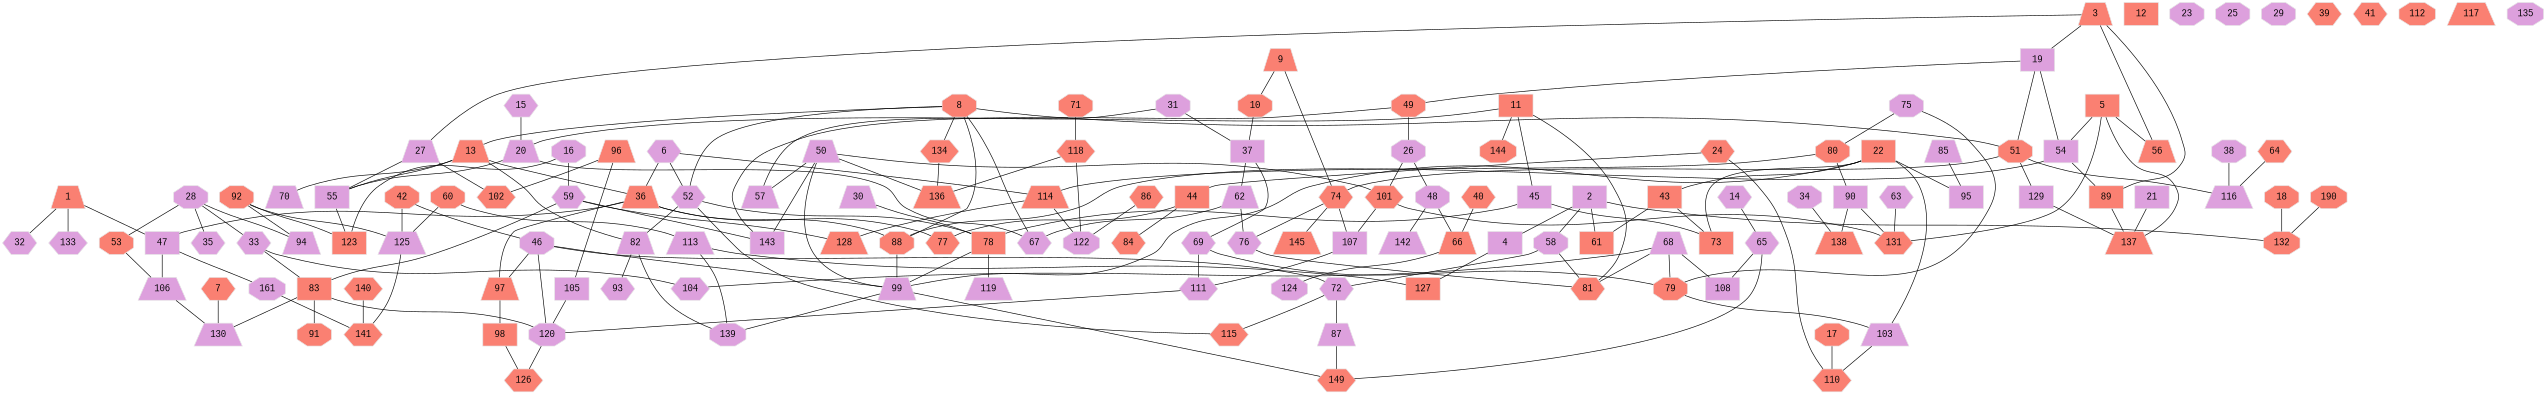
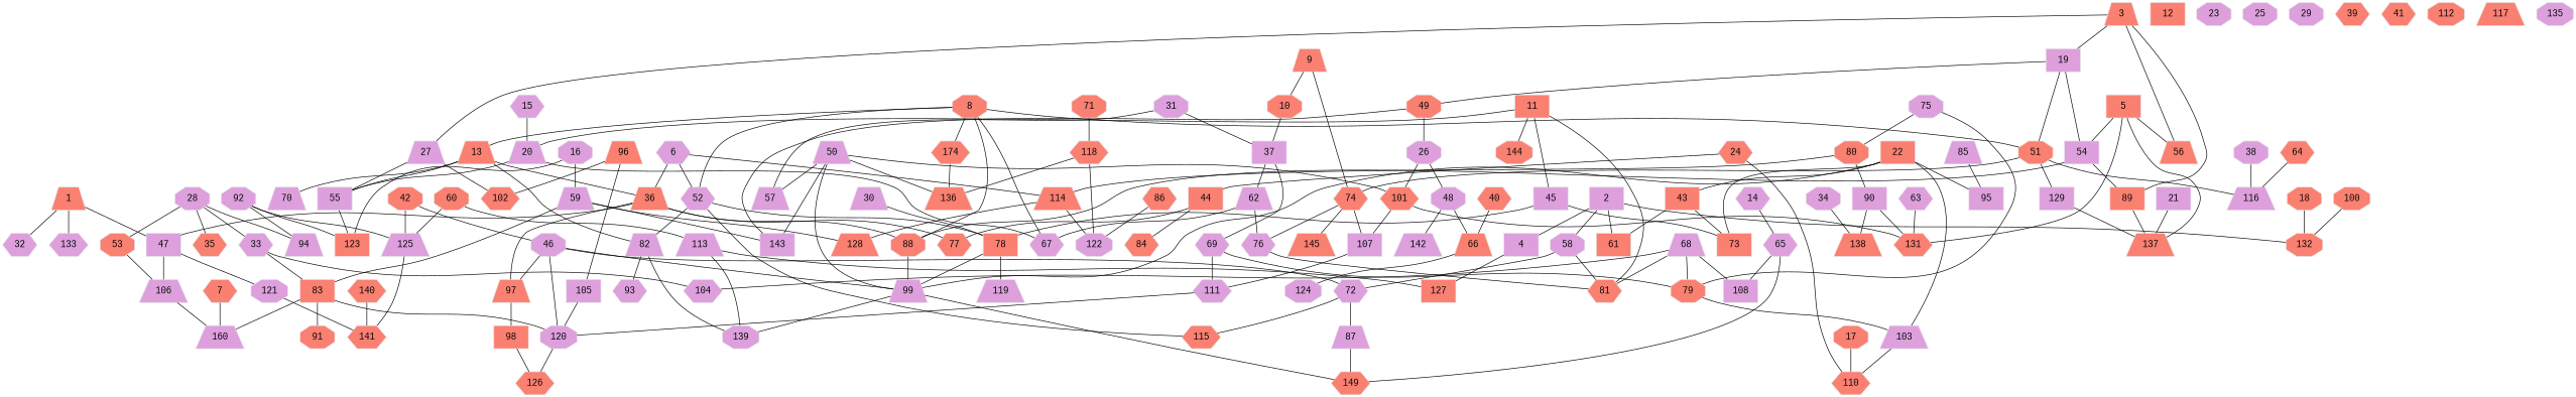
  graph {
    fontname="Liberation Mono"
    node [color=gray90 fillcolor=plum fontname="Liberation Mono" shape=hexagon style=filled]
    edge [fontname="Liberation Mono"]
    1 [fillcolor=salmon shape=trapezium]
    32
    47 [shape=box]
    133
    106 [shape=trapezium]
-   121 [shape=octagon label=161]
+   121 [shape=octagon]
    2 [shape=box]
    4 [shape=box]
    58 [shape=octagon]
    61 [fillcolor=salmon shape=box]
    132 [fillcolor=salmon shape=octagon]
    127 [fillcolor=salmon shape=box]
    81 [fillcolor=salmon]
    72
    3 [fillcolor=salmon shape=trapezium]
    19 [shape=box]
    27 [shape=trapezium]
    56 [fillcolor=salmon shape=trapezium]
    89 [fillcolor=salmon shape=box]
    54 [shape=box]
    51 [fillcolor=salmon shape=octagon]
    49 [fillcolor=salmon shape=octagon]
    55 [shape=box]
    102 [fillcolor=salmon]
    137 [fillcolor=salmon shape=trapezium]
    5 [fillcolor=salmon shape=box]
    131 [fillcolor=salmon]
    88 [fillcolor=salmon shape=octagon]
    36 [fillcolor=salmon shape=trapezium]
    6
    52
    114 [fillcolor=salmon shape=trapezium]
    77 [fillcolor=salmon]
    97 [fillcolor=salmon shape=trapezium]
    82 [shape=trapezium]
    78 [fillcolor=salmon shape=box]
    115 [fillcolor=salmon]
    128 [fillcolor=salmon shape=trapezium]
    122 [shape=octagon]
    7 [fillcolor=salmon]
-   130 [shape=trapezium]
+   130 [shape=trapezium label=160]
    8 [fillcolor=salmon shape=octagon]
    13 [fillcolor=salmon shape=trapezium]
    67
-   134 [fillcolor=salmon]
+   134 [fillcolor=salmon label=174]
    70 [shape=trapezium]
    74 [fillcolor=salmon]
    116 [shape=trapezium]
    129 [shape=box]
    99 [shape=trapezium]
    136 [fillcolor=salmon shape=trapezium]
    9 [fillcolor=salmon shape=trapezium]
    10 [fillcolor=salmon shape=octagon]
    37 [shape=box]
    76
    107 [shape=box]
    145 [fillcolor=salmon shape=trapezium]
    62 [shape=trapezium]
    69
    11 [fillcolor=salmon shape=box]
    20 [shape=trapezium]
    45 [shape=box]
    144 [fillcolor=salmon shape=octagon]
    73 [fillcolor=salmon shape=box]
    12 [fillcolor=salmon shape=box]
    123 [fillcolor=salmon shape=box]
    93
    139 [shape=octagon]
    14
    65
    108 [shape=box]
    n72 [fillcolor=salmon label=149]
    15
    16 [shape=octagon]
-   59
+   59 [shape=trapezium]
    83 [fillcolor=salmon shape=box]
    143 [shape=box]
    17 [fillcolor=salmon shape=octagon]
    110 [fillcolor=salmon]
    18 [fillcolor=salmon shape=octagon]
    26 [shape=octagon]
    21 [shape=box]
    22 [fillcolor=salmon shape=box]
    43 [fillcolor=salmon shape=box]
    95 [shape=box]
    103 [shape=trapezium]
    23 [shape=octagon]
    24 [fillcolor=salmon]
    44 [fillcolor=salmon shape=box]
    84 [fillcolor=salmon]
    25 [shape=octagon]
    48 [shape=octagon]
    101 [fillcolor=salmon]
    66 [fillcolor=salmon shape=trapezium]
    142 [shape=trapezium]
    28 [shape=octagon]
    33
-   35
+   35 [fillcolor=salmon]
    53 [fillcolor=salmon shape=octagon]
    94 [shape=trapezium]
    104
    29 [shape=octagon]
    30 [shape=trapezium]
    119 [shape=trapezium]
    31 [shape=octagon]
    57 [shape=trapezium]
    120 [shape=octagon]
    91 [fillcolor=salmon shape=octagon]
    34 [shape=octagon]
    138 [fillcolor=salmon shape=trapezium]
    98 [fillcolor=salmon shape=box]
    79 [fillcolor=salmon shape=octagon]
    111
    38 [shape=octagon]
    39 [fillcolor=salmon]
    40 [fillcolor=salmon]
    124 [shape=octagon]
    41 [fillcolor=salmon]
    42 [fillcolor=salmon shape=octagon]
    46 [shape=octagon]
    125 [shape=trapezium]
    141 [fillcolor=salmon]
    87 [shape=trapezium]
    126 [fillcolor=salmon]
    90 [shape=box]
    50 [shape=trapezium]
    60 [fillcolor=salmon shape=octagon]
    113 [shape=trapezium]
    63
    64 [fillcolor=salmon]
    68 [shape=trapezium]
    71 [fillcolor=salmon shape=octagon]
    118 [fillcolor=salmon]
    75 [shape=octagon]
    80 [fillcolor=salmon shape=octagon]
    85 [shape=trapezium]
    86 [fillcolor=salmon]
-   92 [fillcolor=salmon shape=octagon]
+   92 [shape=octagon]
    96 [fillcolor=salmon shape=trapezium]
    105 [shape=box]
-   100 [fillcolor=salmon shape=octagon label=190]
+   100 [fillcolor=salmon shape=octagon]
    112 [fillcolor=salmon shape=octagon]
    117 [fillcolor=salmon shape=trapezium]
    135 [shape=octagon]
    140 [fillcolor=salmon]
    1 -- 32
    1 -- 47
    1 -- 133
    47 -- 106
    47 -- 121
    106 -- 130
    121 -- 141
    2 -- 4
    2 -- 58
    2 -- 61
    2 -- 132
    4 -- 127
    58 -- 81
    58 -- 72
    72 -- 115
    72 -- 87
    3 -- 19
    3 -- 27
    3 -- 56
    3 -- 89
    19 -- 54
    19 -- 51
    19 -- 49
    27 -- 55
    27 -- 102
    89 -- 137
    54 -- 89
    54 -- 88
    51 -- 74
    51 -- 116
    51 -- 129
    49 -- 143
    49 -- 26
    55 -- 123
    5 -- 56
    5 -- 54
    5 -- 137
    5 -- 131
    88 -- 99
    36 -- 47
    36 -- 88
    36 -- 77
    36 -- 97
    6 -- 36
    6 -- 52
    6 -- 114
    52 -- 82
    52 -- 78
    52 -- 115
    114 -- 128
    114 -- 122
    97 -- 98
    82 -- 93
    82 -- 139
    78 -- 99
    78 -- 119
    7 -- 130
    8 -- 51
    8 -- 88
    8 -- 52
    8 -- 13
    8 -- 67
    8 -- 134
    13 -- 55
    13 -- 36
    13 -- 82
    13 -- 70
    134 -- 136
    74 -- 76
    74 -- 107
    74 -- 145
    129 -- 137
    99 -- 139
    99 -- n72
    9 -- 74
    9 -- 10
    10 -- 37
    37 -- 62
    37 -- 69
    76 -- 81
    107 -- 111
    62 -- 67
    62 -- 76
    69 -- 79
    69 -- 111
    11 -- 81
    11 -- 20
    11 -- 45
    11 -- 144
    20 -- 55
    20 -- 67
    45 -- 78
    45 -- 73
    14 -- 65
    65 -- 108
    65 -- n72
    15 -- 20
    16 -- 123
    16 -- 59
    59 -- 128
    59 -- 83
    59 -- 143
    83 -- 130
    83 -- 120
    83 -- 91
    17 -- 110
    18 -- 132
    26 -- 48
    26 -- 101
    21 -- 137
    22 -- 99
    22 -- 73
    22 -- 43
    22 -- 95
    22 -- 103
    43 -- 61
    43 -- 73
    103 -- 110
    24 -- 110
    24 -- 44
    44 -- 77
    44 -- 84
    48 -- 66
    48 -- 142
    101 -- 131
    101 -- 107
    66 -- 124
    28 -- 33
    28 -- 35
    28 -- 53
    28 -- 94
    33 -- 83
    33 -- 104
    53 -- 106
    30 -- 78
    31 -- 37
    31 -- 57
    120 -- 126
    34 -- 138
    98 -- 126
    79 -- 103
    111 -- 120
    38 -- 116
    40 -- 66
    42 -- 46
    42 -- 125
    46 -- 72
    46 -- 97
    46 -- 99
    46 -- 120
    125 -- 141
    87 -- n72
    90 -- 131
    90 -- 138
    50 -- 99
    50 -- 136
    50 -- 143
    50 -- 101
    50 -- 57
    60 -- 125
    60 -- 113
    113 -- 127
    113 -- 139
    63 -- 131
    64 -- 116
    68 -- 81
    68 -- 108
    68 -- 104
    68 -- 79
    71 -- 118
    118 -- 122
    118 -- 136
    75 -- 79
    75 -- 80
    80 -- 114
    80 -- 90
    85 -- 95
    86 -- 122
    92 -- 123
    92 -- 94
    92 -- 125
    96 -- 102
    96 -- 105
    105 -- 120
    100 -- 132
    140 -- 141
  }
